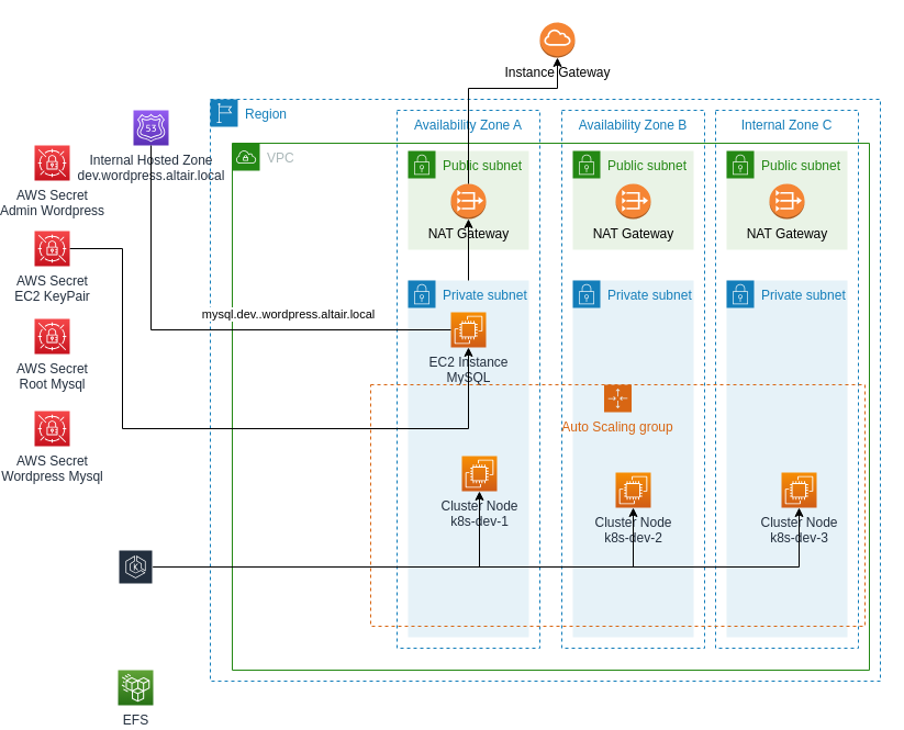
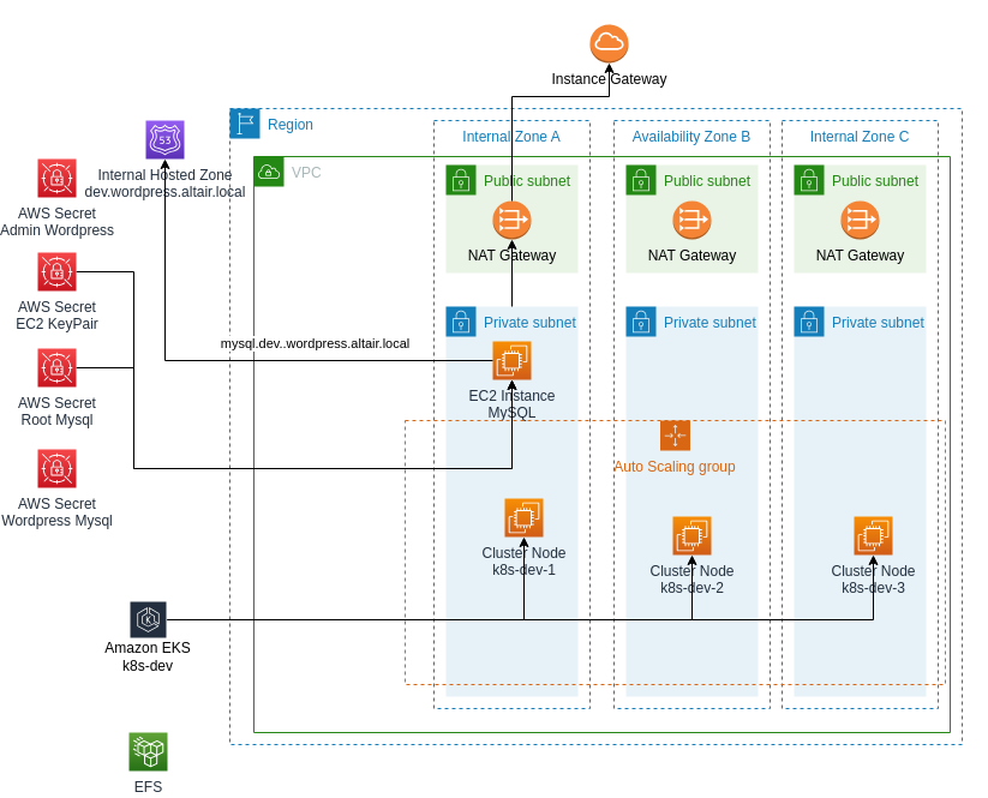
  <mxCell id="0" />
  <mxCell id="1" parent="0" />
  <mxCell id="2" value="Region" style="points=[[0,0],[0.25,0],[0.5,0],[0.75,0],[1,0],[1,0.25],[1,0.5],[1,0.75],[1,1],[0.75,1],[0.5,1],[0.25,1],[0,1],[0,0.75],[0,0.5],[0,0.25]];outlineConnect=0;gradientColor=none;html=1;whiteSpace=wrap;fontSize=12;fontStyle=0;container=1;pointerEvents=0;collapsible=0;recursiveResize=0;shape=mxgraph.aws4.group;grIcon=mxgraph.aws4.group_region;strokeColor=#147EBA;fillColor=none;verticalAlign=top;align=left;spacingLeft=30;fontColor=#147EBA;dashed=1;" parent="1" vertex="1"><mxGeometry x="180" y="90" width="610" height="530" as="geometry" /></mxCell>
- <mxCell id="3" value="Availability Zone A" style="fillColor=none;strokeColor=#147EBA;dashed=1;verticalAlign=top;fontStyle=0;fontColor=#147EBA;" parent="2" vertex="1"><mxGeometry x="170" y="10" width="130" height="490" as="geometry" /></mxCell>
+ <mxCell id="3" value="Internal Zone A" style="fillColor=none;strokeColor=#147EBA;dashed=1;verticalAlign=top;fontStyle=0;fontColor=#147EBA;" parent="2" vertex="1"><mxGeometry x="170" y="10" width="130" height="490" as="geometry" /></mxCell>
  <mxCell id="4" value="Availability Zone B" style="fillColor=none;strokeColor=#147EBA;dashed=1;verticalAlign=top;fontStyle=0;fontColor=#147EBA;" parent="2" vertex="1"><mxGeometry x="320" y="10" width="130" height="490" as="geometry" /></mxCell>
  <mxCell id="5" value="Internal Zone C" style="fillColor=none;strokeColor=#147EBA;dashed=1;verticalAlign=top;fontStyle=0;fontColor=#147EBA;" parent="2" vertex="1"><mxGeometry x="460" y="10" width="130" height="490" as="geometry" /></mxCell>
  <mxCell id="6" value="VPC" style="points=[[0,0],[0.25,0],[0.5,0],[0.75,0],[1,0],[1,0.25],[1,0.5],[1,0.75],[1,1],[0.75,1],[0.5,1],[0.25,1],[0,1],[0,0.75],[0,0.5],[0,0.25]];outlineConnect=0;gradientColor=none;html=1;whiteSpace=wrap;fontSize=12;fontStyle=0;container=1;pointerEvents=0;collapsible=0;recursiveResize=0;shape=mxgraph.aws4.group;grIcon=mxgraph.aws4.group_vpc;strokeColor=#248814;fillColor=none;verticalAlign=top;align=left;spacingLeft=30;fontColor=#AAB7B8;dashed=0;" parent="2" vertex="1"><mxGeometry x="20" y="40" width="580" height="480" as="geometry" /></mxCell>
  <mxCell id="7" value="Private subnet" style="points=[[0,0],[0.25,0],[0.5,0],[0.75,0],[1,0],[1,0.25],[1,0.5],[1,0.75],[1,1],[0.75,1],[0.5,1],[0.25,1],[0,1],[0,0.75],[0,0.5],[0,0.25]];outlineConnect=0;gradientColor=none;html=1;whiteSpace=wrap;fontSize=12;fontStyle=0;container=1;pointerEvents=0;collapsible=0;recursiveResize=0;shape=mxgraph.aws4.group;grIcon=mxgraph.aws4.group_security_group;grStroke=0;strokeColor=#147EBA;fillColor=#E6F2F8;verticalAlign=top;align=left;spacingLeft=30;fontColor=#147EBA;dashed=0;" parent="6" vertex="1"><mxGeometry x="160" y="125" width="110" height="325" as="geometry" /></mxCell>
  <mxCell id="8" value="EC2 Instance&lt;br&gt;MySQL" style="sketch=0;points=[[0,0,0],[0.25,0,0],[0.5,0,0],[0.75,0,0],[1,0,0],[0,1,0],[0.25,1,0],[0.5,1,0],[0.75,1,0],[1,1,0],[0,0.25,0],[0,0.5,0],[0,0.75,0],[1,0.25,0],[1,0.5,0],[1,0.75,0]];outlineConnect=0;fontColor=#232F3E;gradientColor=#F78E04;gradientDirection=north;fillColor=#D05C17;strokeColor=#ffffff;dashed=0;verticalLabelPosition=bottom;verticalAlign=top;align=center;html=1;fontSize=12;fontStyle=0;aspect=fixed;shape=mxgraph.aws4.resourceIcon;resIcon=mxgraph.aws4.ec2;" parent="7" vertex="1"><mxGeometry x="39" y="29" width="32" height="32" as="geometry" /></mxCell>
  <mxCell id="9" value="Public subnet" style="points=[[0,0],[0.25,0],[0.5,0],[0.75,0],[1,0],[1,0.25],[1,0.5],[1,0.75],[1,1],[0.75,1],[0.5,1],[0.25,1],[0,1],[0,0.75],[0,0.5],[0,0.25]];outlineConnect=0;gradientColor=none;html=1;whiteSpace=wrap;fontSize=12;fontStyle=0;container=1;pointerEvents=0;collapsible=0;recursiveResize=0;shape=mxgraph.aws4.group;grIcon=mxgraph.aws4.group_security_group;grStroke=0;strokeColor=#248814;fillColor=#E9F3E6;verticalAlign=top;align=left;spacingLeft=30;fontColor=#248814;dashed=0;" parent="6" vertex="1"><mxGeometry x="160" y="7" width="110" height="90" as="geometry" /></mxCell>
  <mxCell id="10" value="NAT Gateway" style="outlineConnect=0;dashed=0;verticalLabelPosition=bottom;verticalAlign=top;align=center;html=1;shape=mxgraph.aws3.vpc_nat_gateway;fillColor=#F58534;gradientColor=none;" parent="9" vertex="1"><mxGeometry x="39" y="30" width="32" height="32" as="geometry" /></mxCell>
  <mxCell id="11" style="edgeStyle=orthogonalEdgeStyle;rounded=0;orthogonalLoop=1;jettySize=auto;html=1;entryX=0.5;entryY=1;entryDx=0;entryDy=0;entryPerimeter=0;" parent="6" source="7" target="10" edge="1"><mxGeometry relative="1" as="geometry" /></mxCell>
  <mxCell id="12" value="Public subnet" style="points=[[0,0],[0.25,0],[0.5,0],[0.75,0],[1,0],[1,0.25],[1,0.5],[1,0.75],[1,1],[0.75,1],[0.5,1],[0.25,1],[0,1],[0,0.75],[0,0.5],[0,0.25]];outlineConnect=0;gradientColor=none;html=1;whiteSpace=wrap;fontSize=12;fontStyle=0;container=1;pointerEvents=0;collapsible=0;recursiveResize=0;shape=mxgraph.aws4.group;grIcon=mxgraph.aws4.group_security_group;grStroke=0;strokeColor=#248814;fillColor=#E9F3E6;verticalAlign=top;align=left;spacingLeft=30;fontColor=#248814;dashed=0;" parent="6" vertex="1"><mxGeometry x="310" y="7" width="110" height="90" as="geometry" /></mxCell>
  <mxCell id="13" value="NAT Gateway" style="outlineConnect=0;dashed=0;verticalLabelPosition=bottom;verticalAlign=top;align=center;html=1;shape=mxgraph.aws3.vpc_nat_gateway;fillColor=#F58534;gradientColor=none;" parent="12" vertex="1"><mxGeometry x="39" y="30" width="32" height="32" as="geometry" /></mxCell>
  <mxCell id="14" value="Public subnet" style="points=[[0,0],[0.25,0],[0.5,0],[0.75,0],[1,0],[1,0.25],[1,0.5],[1,0.75],[1,1],[0.75,1],[0.5,1],[0.25,1],[0,1],[0,0.75],[0,0.5],[0,0.25]];outlineConnect=0;gradientColor=none;html=1;whiteSpace=wrap;fontSize=12;fontStyle=0;container=1;pointerEvents=0;collapsible=0;recursiveResize=0;shape=mxgraph.aws4.group;grIcon=mxgraph.aws4.group_security_group;grStroke=0;strokeColor=#248814;fillColor=#E9F3E6;verticalAlign=top;align=left;spacingLeft=30;fontColor=#248814;dashed=0;" parent="6" vertex="1"><mxGeometry x="450" y="7" width="110" height="90" as="geometry" /></mxCell>
  <mxCell id="15" value="NAT Gateway" style="outlineConnect=0;dashed=0;verticalLabelPosition=bottom;verticalAlign=top;align=center;html=1;shape=mxgraph.aws3.vpc_nat_gateway;fillColor=#F58534;gradientColor=none;" parent="14" vertex="1"><mxGeometry x="39" y="30" width="32" height="32" as="geometry" /></mxCell>
  <mxCell id="16" value="Private subnet" style="points=[[0,0],[0.25,0],[0.5,0],[0.75,0],[1,0],[1,0.25],[1,0.5],[1,0.75],[1,1],[0.75,1],[0.5,1],[0.25,1],[0,1],[0,0.75],[0,0.5],[0,0.25]];outlineConnect=0;gradientColor=none;html=1;whiteSpace=wrap;fontSize=12;fontStyle=0;container=1;pointerEvents=0;collapsible=0;recursiveResize=0;shape=mxgraph.aws4.group;grIcon=mxgraph.aws4.group_security_group;grStroke=0;strokeColor=#147EBA;fillColor=#E6F2F8;verticalAlign=top;align=left;spacingLeft=30;fontColor=#147EBA;dashed=0;" parent="6" vertex="1"><mxGeometry x="310" y="125" width="110" height="325" as="geometry" /></mxCell>
  <mxCell id="17" value="Private subnet" style="points=[[0,0],[0.25,0],[0.5,0],[0.75,0],[1,0],[1,0.25],[1,0.5],[1,0.75],[1,1],[0.75,1],[0.5,1],[0.25,1],[0,1],[0,0.75],[0,0.5],[0,0.25]];outlineConnect=0;gradientColor=none;html=1;whiteSpace=wrap;fontSize=12;fontStyle=0;container=1;pointerEvents=0;collapsible=0;recursiveResize=0;shape=mxgraph.aws4.group;grIcon=mxgraph.aws4.group_security_group;grStroke=0;strokeColor=#147EBA;fillColor=#E6F2F8;verticalAlign=top;align=left;spacingLeft=30;fontColor=#147EBA;dashed=0;" parent="6" vertex="1"><mxGeometry x="450" y="125" width="110" height="325" as="geometry" /></mxCell>
  <mxCell id="18" value="Cluster Node&lt;br&gt;k8s-dev-3" style="sketch=0;points=[[0,0,0],[0.25,0,0],[0.5,0,0],[0.75,0,0],[1,0,0],[0,1,0],[0.25,1,0],[0.5,1,0],[0.75,1,0],[1,1,0],[0,0.25,0],[0,0.5,0],[0,0.75,0],[1,0.25,0],[1,0.5,0],[1,0.75,0]];outlineConnect=0;fontColor=#232F3E;gradientColor=#F78E04;gradientDirection=north;fillColor=#D05C17;strokeColor=#ffffff;dashed=0;verticalLabelPosition=bottom;verticalAlign=top;align=center;html=1;fontSize=12;fontStyle=0;aspect=fixed;shape=mxgraph.aws4.resourceIcon;resIcon=mxgraph.aws4.ec2;" parent="17" vertex="1"><mxGeometry x="50" y="175" width="32" height="32" as="geometry" /></mxCell>
  <mxCell id="19" value="Auto Scaling group" style="points=[[0,0],[0.25,0],[0.5,0],[0.75,0],[1,0],[1,0.25],[1,0.5],[1,0.75],[1,1],[0.75,1],[0.5,1],[0.25,1],[0,1],[0,0.75],[0,0.5],[0,0.25]];outlineConnect=0;gradientColor=none;html=1;whiteSpace=wrap;fontSize=12;fontStyle=0;container=1;pointerEvents=0;collapsible=0;recursiveResize=0;shape=mxgraph.aws4.groupCenter;grIcon=mxgraph.aws4.group_auto_scaling_group;grStroke=1;strokeColor=#D86613;fillColor=none;verticalAlign=top;align=center;fontColor=#D86613;dashed=1;spacingTop=25;" parent="6" vertex="1"><mxGeometry x="126" y="220" width="450" height="220" as="geometry" /></mxCell>
  <mxCell id="20" value="Cluster Node&lt;br&gt;k8s-dev-1" style="sketch=0;points=[[0,0,0],[0.25,0,0],[0.5,0,0],[0.75,0,0],[1,0,0],[0,1,0],[0.25,1,0],[0.5,1,0],[0.75,1,0],[1,1,0],[0,0.25,0],[0,0.5,0],[0,0.75,0],[1,0.25,0],[1,0.5,0],[1,0.75,0]];outlineConnect=0;fontColor=#232F3E;gradientColor=#F78E04;gradientDirection=north;fillColor=#D05C17;strokeColor=#ffffff;dashed=0;verticalLabelPosition=bottom;verticalAlign=top;align=center;html=1;fontSize=12;fontStyle=0;aspect=fixed;shape=mxgraph.aws4.resourceIcon;resIcon=mxgraph.aws4.ec2;" parent="19" vertex="1"><mxGeometry x="83" y="65" width="32" height="32" as="geometry" /></mxCell>
  <mxCell id="21" value="Cluster Node&lt;br&gt;k8s-dev-2" style="sketch=0;points=[[0,0,0],[0.25,0,0],[0.5,0,0],[0.75,0,0],[1,0,0],[0,1,0],[0.25,1,0],[0.5,1,0],[0.75,1,0],[1,1,0],[0,0.25,0],[0,0.5,0],[0,0.75,0],[1,0.25,0],[1,0.5,0],[1,0.75,0]];outlineConnect=0;fontColor=#232F3E;gradientColor=#F78E04;gradientDirection=north;fillColor=#D05C17;strokeColor=#ffffff;dashed=0;verticalLabelPosition=bottom;verticalAlign=top;align=center;html=1;fontSize=12;fontStyle=0;aspect=fixed;shape=mxgraph.aws4.resourceIcon;resIcon=mxgraph.aws4.ec2;" parent="19" vertex="1"><mxGeometry x="223" y="80" width="32" height="32" as="geometry" /></mxCell>
  <mxCell id="22" value="Instance Gateway" style="outlineConnect=0;dashed=0;verticalLabelPosition=bottom;verticalAlign=top;align=center;html=1;shape=mxgraph.aws3.internet_gateway;fillColor=#F58534;gradientColor=none;" parent="1" vertex="1"><mxGeometry x="480" y="20" width="32" height="32" as="geometry" /></mxCell>
  <mxCell id="23" style="edgeStyle=orthogonalEdgeStyle;rounded=0;orthogonalLoop=1;jettySize=auto;html=1;" parent="1" source="10" target="22" edge="1"><mxGeometry relative="1" as="geometry"><Array as="points"><mxPoint x="415" y="80" /><mxPoint x="496" y="80" /></Array></mxGeometry></mxCell>
  <mxCell id="24" value="Internal Hosted Zone&lt;br&gt;dev.wordpress.altair.local" style="sketch=0;points=[[0,0,0],[0.25,0,0],[0.5,0,0],[0.75,0,0],[1,0,0],[0,1,0],[0.25,1,0],[0.5,1,0],[0.75,1,0],[1,1,0],[0,0.25,0],[0,0.5,0],[0,0.75,0],[1,0.25,0],[1,0.5,0],[1,0.75,0]];outlineConnect=0;fontColor=#232F3E;gradientColor=#945DF2;gradientDirection=north;fillColor=#5A30B5;strokeColor=#ffffff;dashed=0;verticalLabelPosition=bottom;verticalAlign=top;align=center;html=1;fontSize=12;fontStyle=0;aspect=fixed;shape=mxgraph.aws4.resourceIcon;resIcon=mxgraph.aws4.route_53;" parent="1" vertex="1"><mxGeometry x="110" y="100" width="32" height="32" as="geometry" /></mxCell>
- <mxCell id="25" style="edgeStyle=orthogonalEdgeStyle;rounded=0;orthogonalLoop=1;jettySize=auto;html=1;endArrow=none;" parent="1" source="8" target="24" edge="1"><mxGeometry relative="1" as="geometry" /></mxCell>
+ <mxCell id="25" style="edgeStyle=orthogonalEdgeStyle;rounded=0;orthogonalLoop=1;jettySize=auto;html=1;" parent="1" source="8" target="24" edge="1"><mxGeometry relative="1" as="geometry" /></mxCell>
  <mxCell id="26" value="mysql.dev..wordpress.altair.local" style="edgeLabel;html=1;align=center;verticalAlign=middle;resizable=0;points=[];" parent="25" vertex="1" connectable="0"><mxGeometry x="0.425" y="1" relative="1" as="geometry"><mxPoint x="125" y="26" as="offset" /></mxGeometry></mxCell>
  <mxCell id="27" value="" style="group" parent="1" vertex="1" connectable="0"><mxGeometry x="70" y="500" width="84" height="62" as="geometry" /></mxCell>
  <mxCell id="28" value="" style="sketch=0;outlineConnect=0;fontColor=#232F3E;gradientColor=none;strokeColor=#ffffff;fillColor=#232F3E;dashed=0;verticalLabelPosition=middle;verticalAlign=bottom;align=center;html=1;whiteSpace=wrap;fontSize=10;fontStyle=1;spacing=3;shape=mxgraph.aws4.productIcon;prIcon=mxgraph.aws4.eks;" parent="27" vertex="1"><mxGeometry x="26" width="32" height="32" as="geometry" /></mxCell>
+ <mxCell id="29" value="Amazon EKS&lt;br&gt;k8s-dev" style="text;html=1;strokeColor=none;fillColor=none;align=center;verticalAlign=middle;whiteSpace=wrap;rounded=0;" parent="27" vertex="1"><mxGeometry y="32" width="84" height="30" as="geometry" /></mxCell>
  <mxCell id="30" style="edgeStyle=orthogonalEdgeStyle;rounded=0;orthogonalLoop=1;jettySize=auto;html=1;" parent="1" source="28" target="18" edge="1"><mxGeometry relative="1" as="geometry" /></mxCell>
  <mxCell id="31" style="edgeStyle=orthogonalEdgeStyle;rounded=0;orthogonalLoop=1;jettySize=auto;html=1;" parent="1" source="28" target="21" edge="1"><mxGeometry relative="1" as="geometry" /></mxCell>
  <mxCell id="32" style="edgeStyle=orthogonalEdgeStyle;rounded=0;orthogonalLoop=1;jettySize=auto;html=1;" parent="1" source="28" target="20" edge="1"><mxGeometry relative="1" as="geometry" /></mxCell>
  <mxCell id="33" style="edgeStyle=orthogonalEdgeStyle;rounded=0;orthogonalLoop=1;jettySize=auto;html=1;entryX=0.5;entryY=1;entryDx=0;entryDy=0;entryPerimeter=0;" parent="1" source="34" target="8" edge="1"><mxGeometry relative="1" as="geometry"><Array as="points"><mxPoint x="100" y="226" /><mxPoint x="100" y="390" /><mxPoint x="415" y="390" /></Array></mxGeometry></mxCell>
  <mxCell id="34" value="AWS Secret&lt;br&gt;EC2 KeyPair" style="sketch=0;points=[[0,0,0],[0.25,0,0],[0.5,0,0],[0.75,0,0],[1,0,0],[0,1,0],[0.25,1,0],[0.5,1,0],[0.75,1,0],[1,1,0],[0,0.25,0],[0,0.5,0],[0,0.75,0],[1,0.25,0],[1,0.5,0],[1,0.75,0]];outlineConnect=0;fontColor=#232F3E;gradientColor=#F54749;gradientDirection=north;fillColor=#C7131F;strokeColor=#ffffff;dashed=0;verticalLabelPosition=bottom;verticalAlign=top;align=center;html=1;fontSize=12;fontStyle=0;aspect=fixed;shape=mxgraph.aws4.resourceIcon;resIcon=mxgraph.aws4.secrets_manager;" parent="1" vertex="1"><mxGeometry x="20" y="210" width="32" height="32" as="geometry" /></mxCell>
+ <mxCell id="35" style="edgeStyle=orthogonalEdgeStyle;rounded=0;orthogonalLoop=1;jettySize=auto;html=1;entryX=0.5;entryY=1;entryDx=0;entryDy=0;entryPerimeter=0;" parent="1" source="36" target="8" edge="1"><mxGeometry relative="1" as="geometry"><Array as="points"><mxPoint x="100" y="306" /><mxPoint x="100" y="390" /><mxPoint x="415" y="390" /></Array></mxGeometry></mxCell>
  <mxCell id="36" value="AWS Secret&lt;br&gt;Root Mysql" style="sketch=0;points=[[0,0,0],[0.25,0,0],[0.5,0,0],[0.75,0,0],[1,0,0],[0,1,0],[0.25,1,0],[0.5,1,0],[0.75,1,0],[1,1,0],[0,0.25,0],[0,0.5,0],[0,0.75,0],[1,0.25,0],[1,0.5,0],[1,0.75,0]];outlineConnect=0;fontColor=#232F3E;gradientColor=#F54749;gradientDirection=north;fillColor=#C7131F;strokeColor=#ffffff;dashed=0;verticalLabelPosition=bottom;verticalAlign=top;align=center;html=1;fontSize=12;fontStyle=0;aspect=fixed;shape=mxgraph.aws4.resourceIcon;resIcon=mxgraph.aws4.secrets_manager;" parent="1" vertex="1"><mxGeometry x="20" y="290" width="32" height="32" as="geometry" /></mxCell>
  <mxCell id="37" value="AWS Secret&lt;br&gt;Wordpress Mysql" style="sketch=0;points=[[0,0,0],[0.25,0,0],[0.5,0,0],[0.75,0,0],[1,0,0],[0,1,0],[0.25,1,0],[0.5,1,0],[0.75,1,0],[1,1,0],[0,0.25,0],[0,0.5,0],[0,0.75,0],[1,0.25,0],[1,0.5,0],[1,0.75,0]];outlineConnect=0;fontColor=#232F3E;gradientColor=#F54749;gradientDirection=north;fillColor=#C7131F;strokeColor=#ffffff;dashed=0;verticalLabelPosition=bottom;verticalAlign=top;align=center;html=1;fontSize=12;fontStyle=0;aspect=fixed;shape=mxgraph.aws4.resourceIcon;resIcon=mxgraph.aws4.secrets_manager;" parent="1" vertex="1"><mxGeometry x="20" y="374" width="32" height="32" as="geometry" /></mxCell>
  <mxCell id="38" value="AWS Secret&lt;br&gt;Admin Wordpress" style="sketch=0;points=[[0,0,0],[0.25,0,0],[0.5,0,0],[0.75,0,0],[1,0,0],[0,1,0],[0.25,1,0],[0.5,1,0],[0.75,1,0],[1,1,0],[0,0.25,0],[0,0.5,0],[0,0.75,0],[1,0.25,0],[1,0.5,0],[1,0.75,0]];outlineConnect=0;fontColor=#232F3E;gradientColor=#F54749;gradientDirection=north;fillColor=#C7131F;strokeColor=#ffffff;dashed=0;verticalLabelPosition=bottom;verticalAlign=top;align=center;html=1;fontSize=12;fontStyle=0;aspect=fixed;shape=mxgraph.aws4.resourceIcon;resIcon=mxgraph.aws4.secrets_manager;" parent="1" vertex="1"><mxGeometry x="20" y="132" width="32" height="32" as="geometry" /></mxCell>
  <mxCell id="39" value="EFS" style="sketch=0;points=[[0,0,0],[0.25,0,0],[0.5,0,0],[0.75,0,0],[1,0,0],[0,1,0],[0.25,1,0],[0.5,1,0],[0.75,1,0],[1,1,0],[0,0.25,0],[0,0.5,0],[0,0.75,0],[1,0.25,0],[1,0.5,0],[1,0.75,0]];outlineConnect=0;fontColor=#232F3E;gradientColor=#60A337;gradientDirection=north;fillColor=#277116;strokeColor=#ffffff;dashed=0;verticalLabelPosition=bottom;verticalAlign=top;align=center;html=1;fontSize=12;fontStyle=0;aspect=fixed;shape=mxgraph.aws4.resourceIcon;resIcon=mxgraph.aws4.efs_standard;" vertex="1" parent="1"><mxGeometry x="96" y="610" width="32" height="32" as="geometry" /></mxCell>
